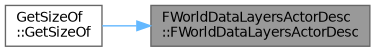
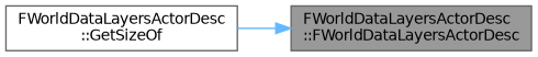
  digraph {
    rankdir=RL
    node [fontname=Helvetica fontsize=10 shape=box style=filled]
    n1 [color=gray40 fillcolor=grey60 fontcolor=black height=0.2 label="FWorldDataLayersActorDesc\l::FWorldDataLayersActorDesc" width=0.4]
-   n2 [color=grey40 fillcolor=white height=0.2 label="GetSizeOf\l::GetSizeOf" width=0.4]
+   n2 [color=grey40 fillcolor=white height=0.2 label="FWorldDataLayersActorDesc\l::GetSizeOf" width=0.4]
    n1 -> n2 [color=steelblue1 dir=back fontname=Helvetica fontsize=10 labelfontname=Helvetica labelfontsize=10 style=solid]
  }
